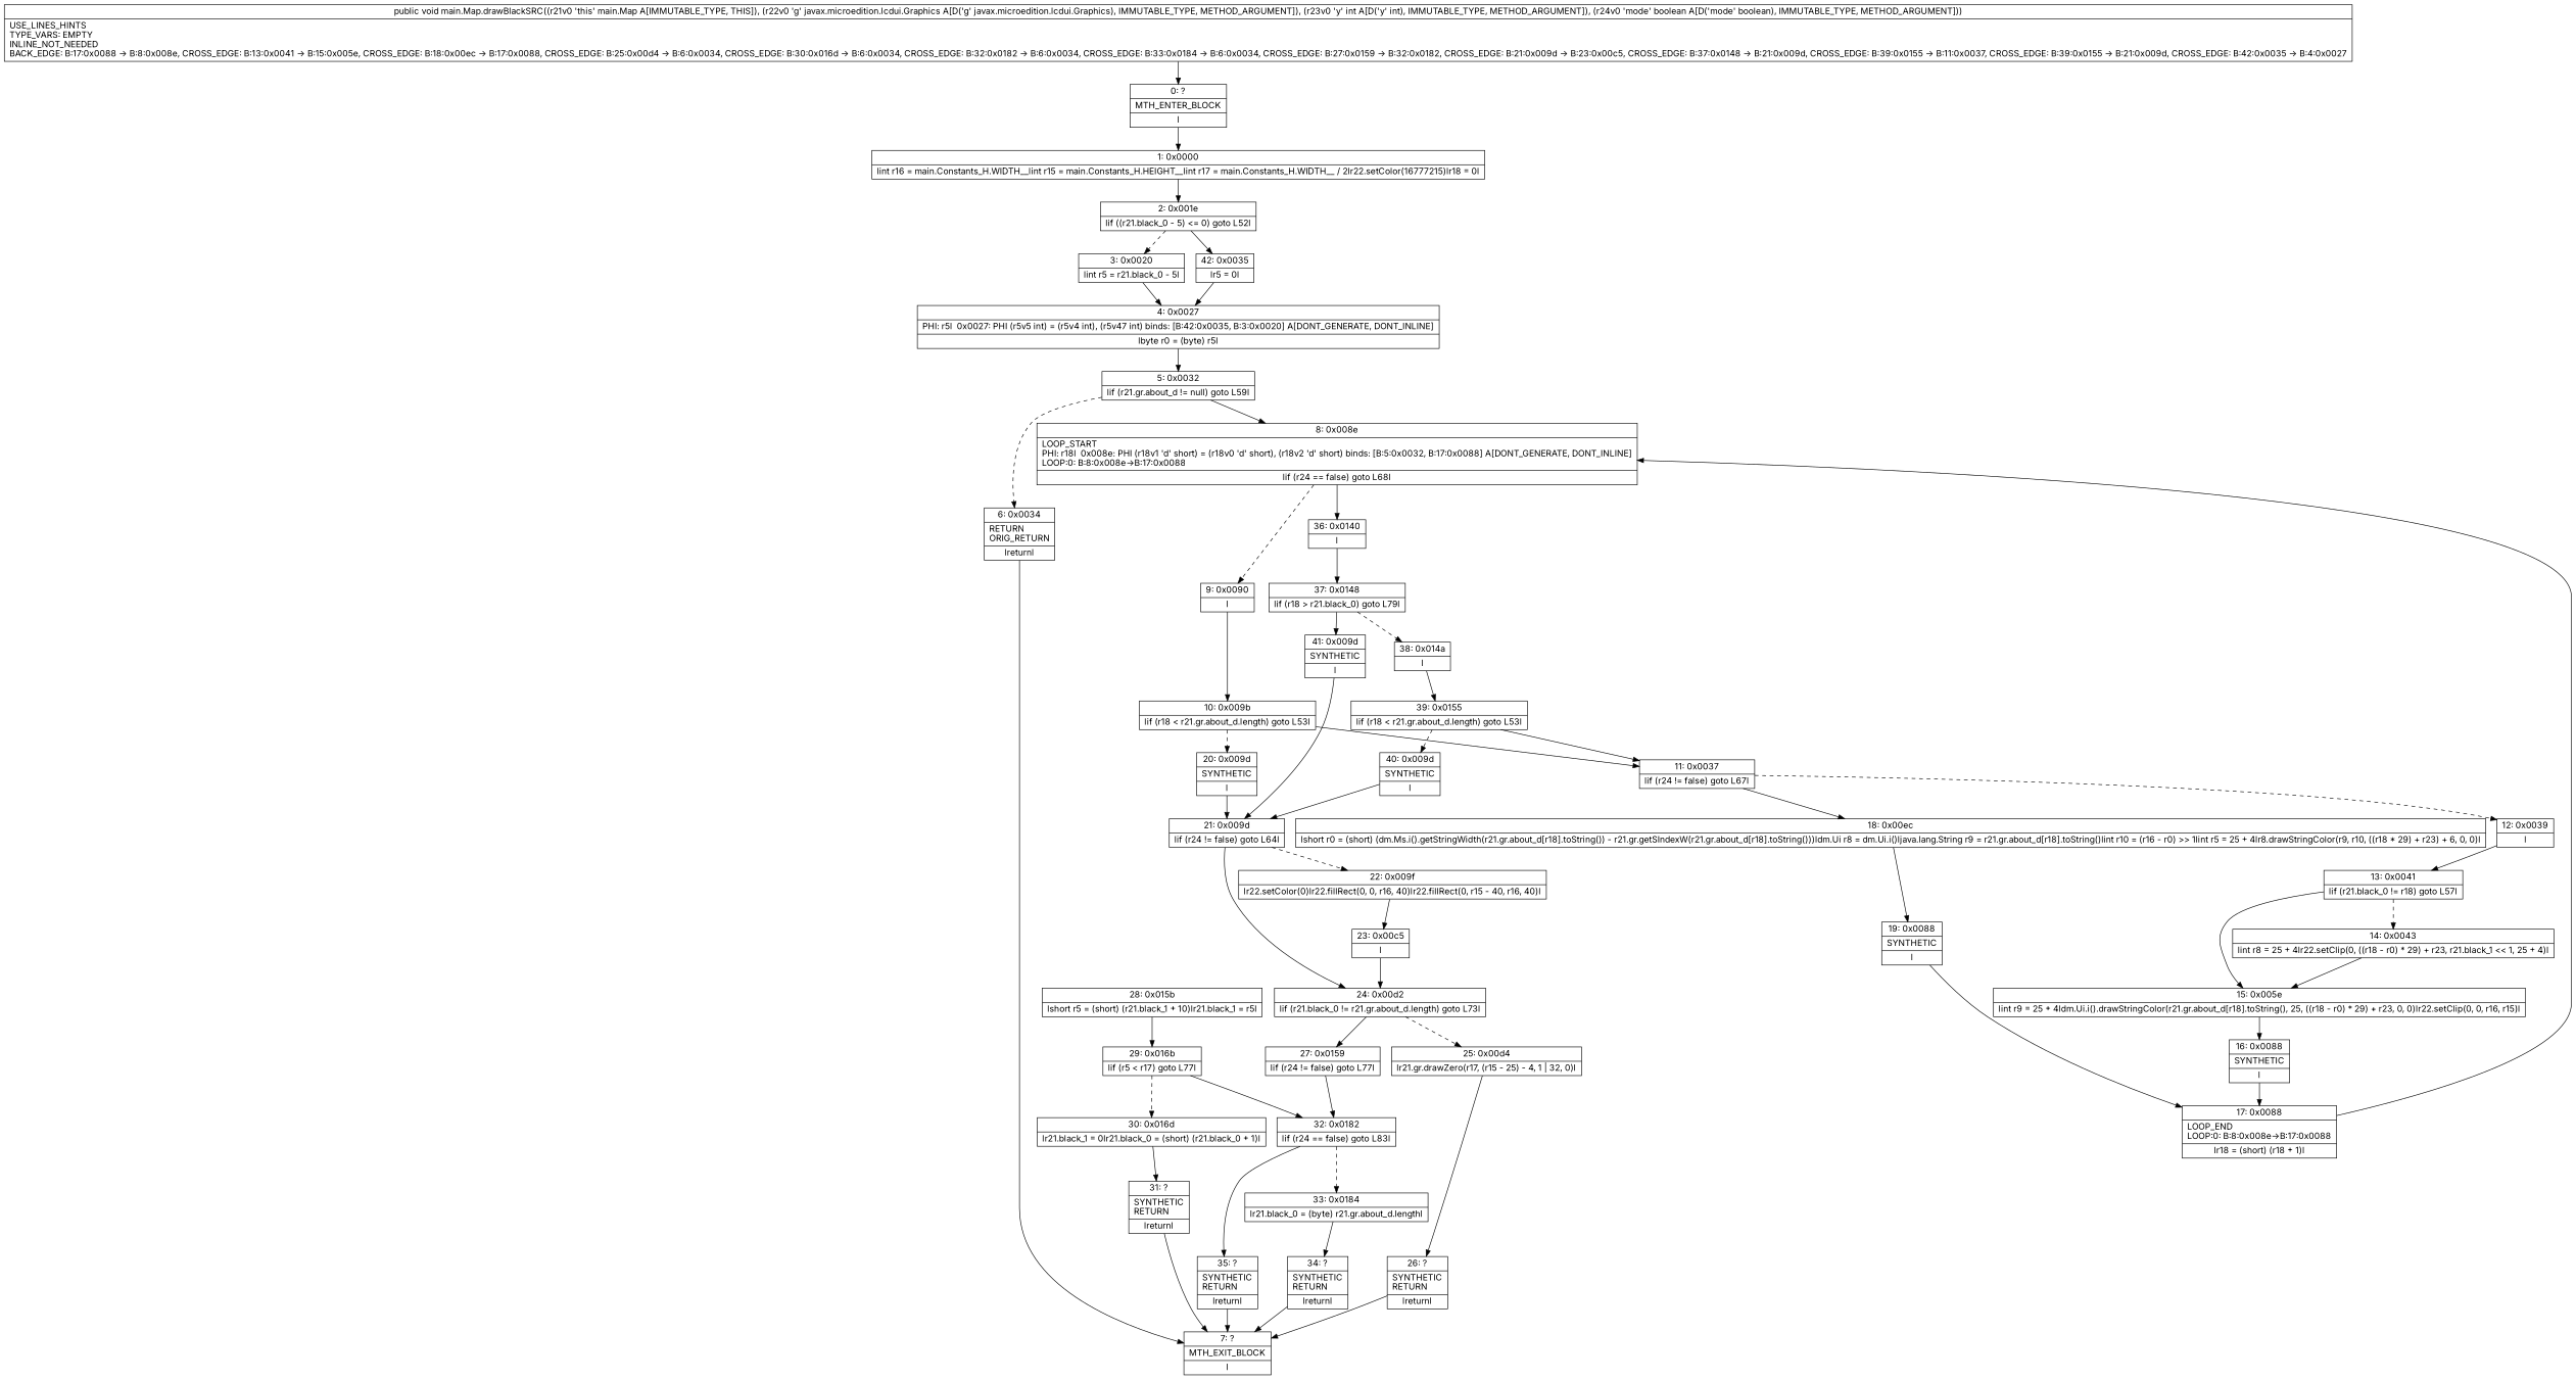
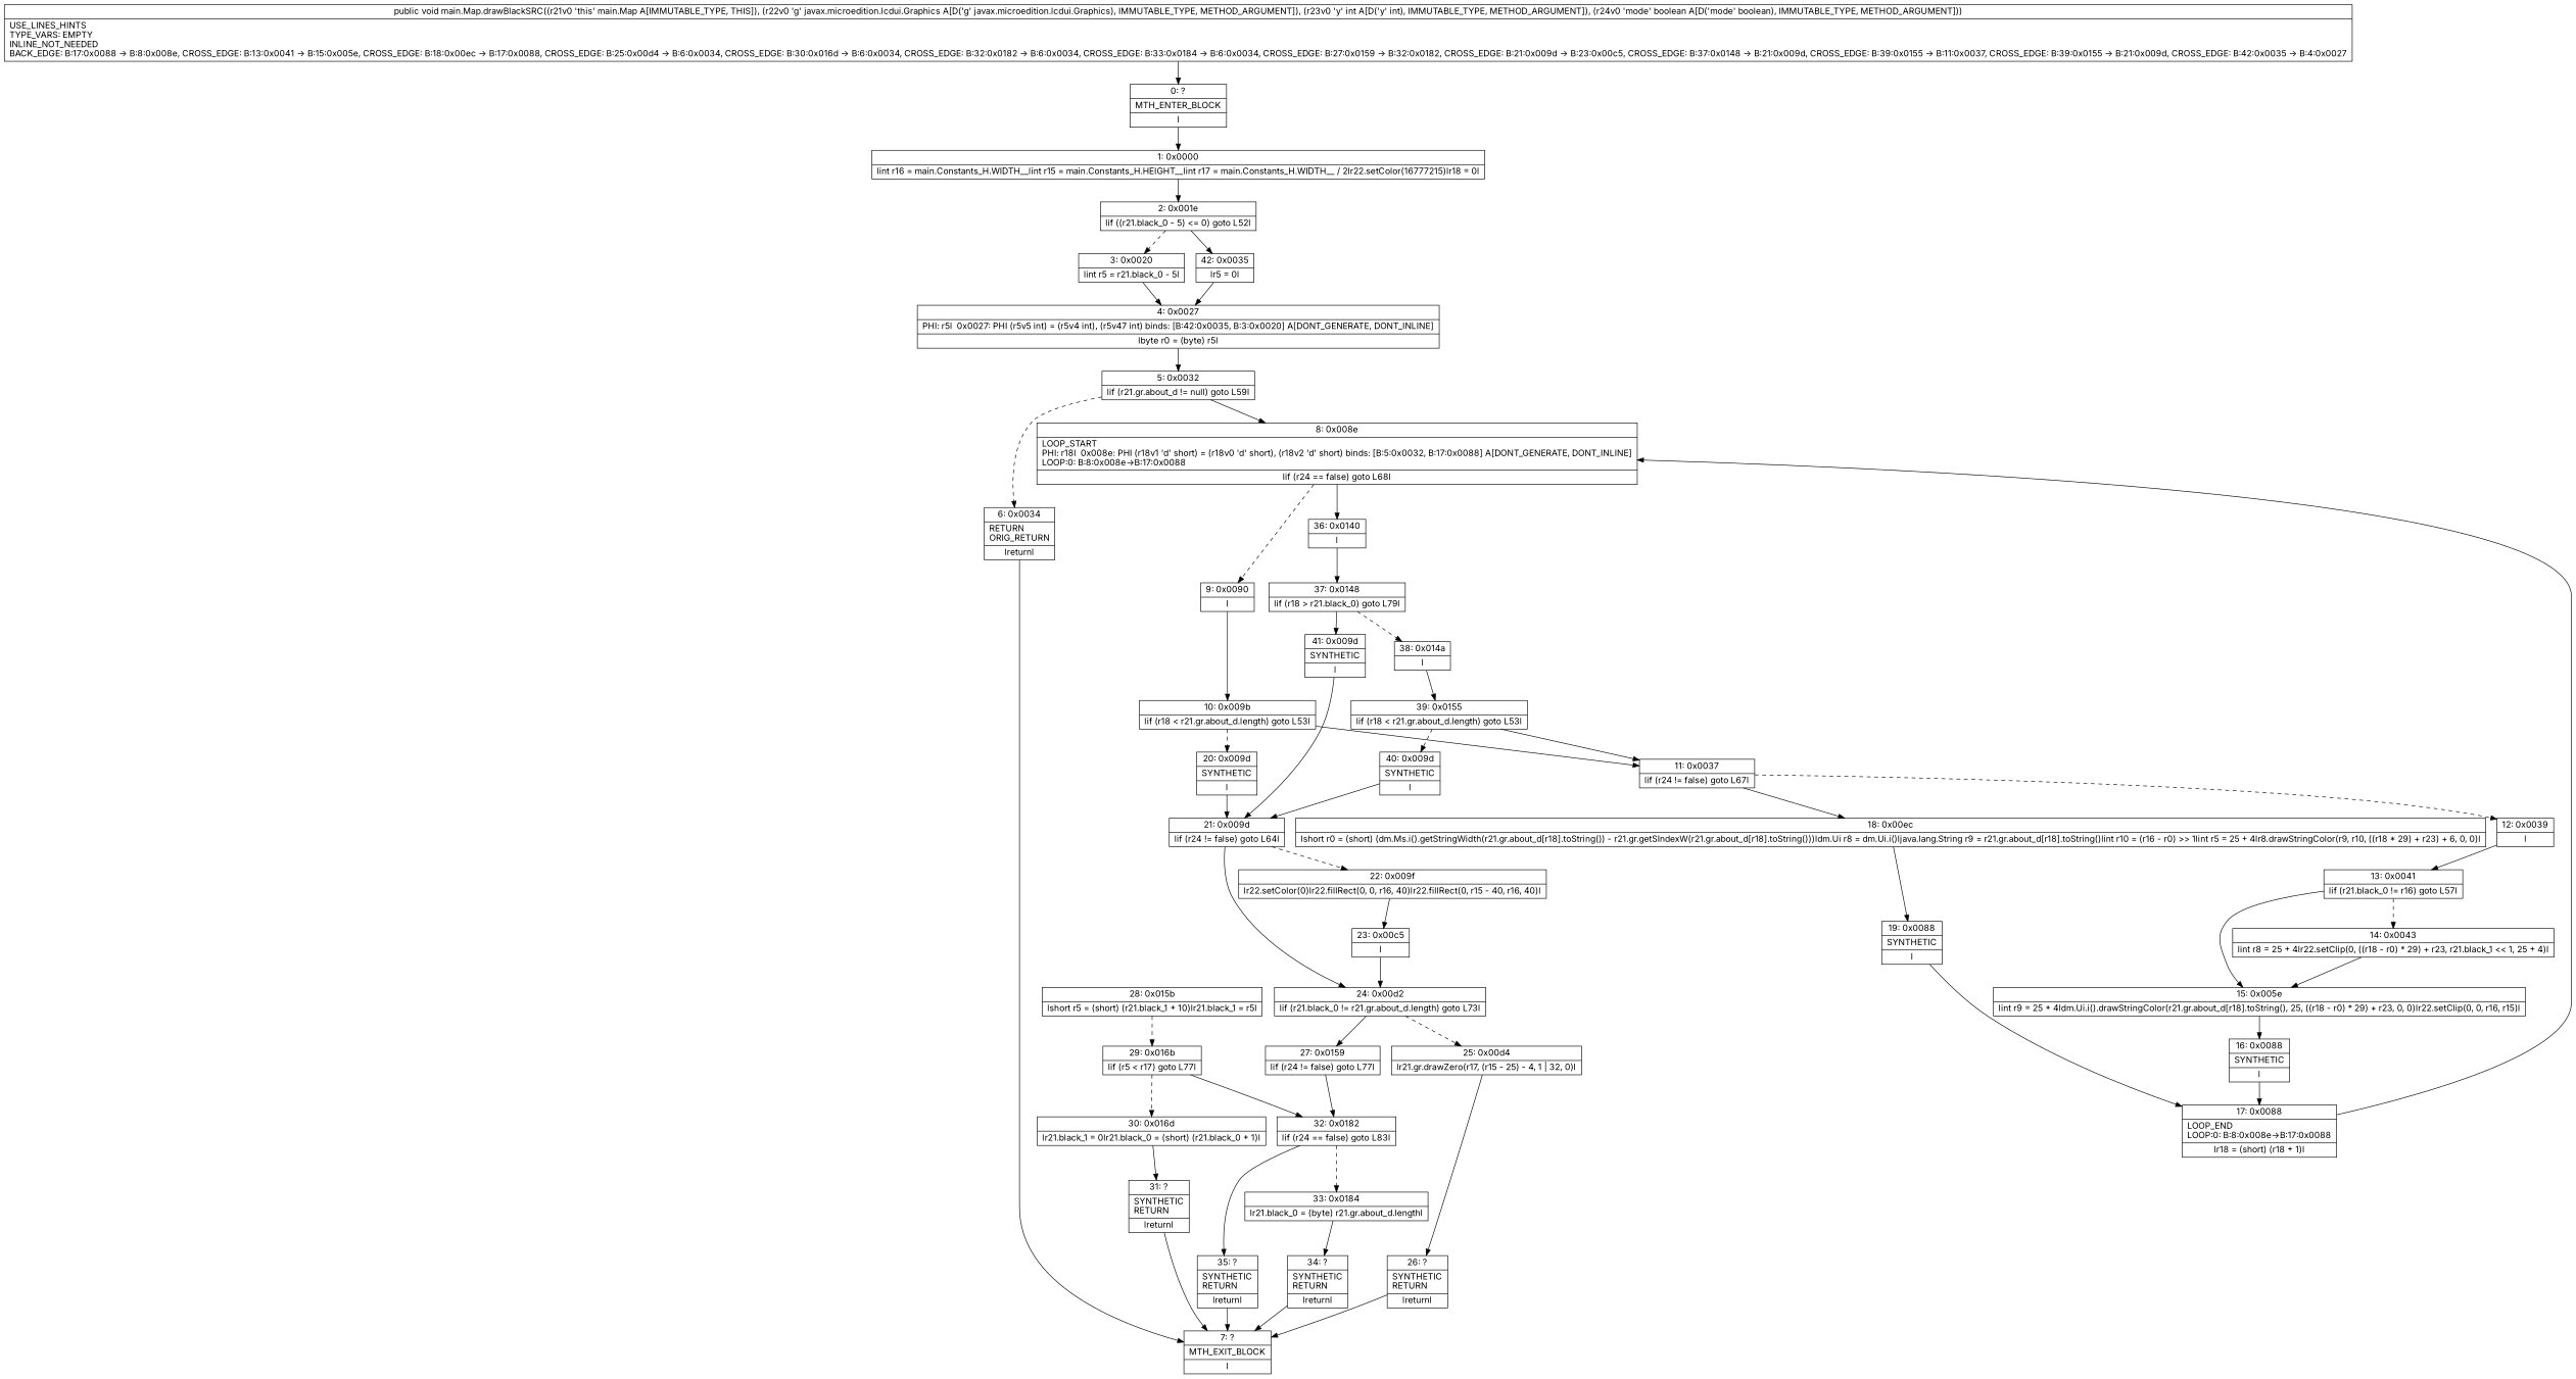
  digraph {
    fontname=Inter
    node [fontname=Inter shape=record]
    edge [fontname=Inter]
    n1 [label="{0\:\ ?|MTH_ENTER_BLOCK\l|l}"]
    n2 [label="{1\:\ 0x0000|lint r16 = main.Constants_H.WIDTH__lint r15 = main.Constants_H.HEIGHT__lint r17 = main.Constants_H.WIDTH__ \/ 2lr22.setColor(16777215)lr18 = 0l}"]
    n3 [label="{2\:\ 0x001e|lif ((r21.black_0 \- 5) \<= 0) goto L52l}"]
    n4 [label="{3\:\ 0x0020|lint r5 = r21.black_0 \- 5l}"]
    n5 [label="{42\:\ 0x0035|lr5 = 0l}"]
    n6 [label="{4\:\ 0x0027|PHI: r5l  0x0027: PHI (r5v5 int) = (r5v4 int), (r5v47 int) binds: [B:42:0x0035, B:3:0x0020] A[DONT_GENERATE, DONT_INLINE]\l|lbyte r0 = (byte) r5l}"]
    n7 [label="{5\:\ 0x0032|lif (r21.gr.about_d != null) goto L59l}"]
    n8 [label="{6\:\ 0x0034|RETURN\lORIG_RETURN\l|lreturnl}"]
    n9 [label="{8\:\ 0x008e|LOOP_START\lPHI: r18l  0x008e: PHI (r18v1 'd' short) = (r18v0 'd' short), (r18v2 'd' short) binds: [B:5:0x0032, B:17:0x0088] A[DONT_GENERATE, DONT_INLINE]\lLOOP:0: B:8:0x008e\-\>B:17:0x0088\l|lif (r24 == false) goto L68l}"]
    n10 [label="{7\:\ ?|MTH_EXIT_BLOCK\l|l}"]
    n11 [label="{9\:\ 0x0090|l}"]
    n12 [label="{36\:\ 0x0140|l}"]
    n13 [label="{10\:\ 0x009b|lif (r18 \< r21.gr.about_d.length) goto L53l}"]
    n14 [label="{37\:\ 0x0148|lif (r18 \> r21.black_0) goto L79l}"]
    n15 [label="{11\:\ 0x0037|lif (r24 != false) goto L67l}"]
    n16 [label="{20\:\ 0x009d|SYNTHETIC\l|l}"]
    n17 [label="{12\:\ 0x0039|l}"]
    n18 [label="{18\:\ 0x00ec|lshort r0 = (short) (dm.Ms.i().getStringWidth(r21.gr.about_d[r18].toString()) \- r21.gr.getSIndexW(r21.gr.about_d[r18].toString()))ldm.Ui r8 = dm.Ui.i()ljava.lang.String r9 = r21.gr.about_d[r18].toString()lint r10 = (r16 \- r0) \>\> 1lint r5 = 25 + 4lr8.drawStringColor(r9, r10, ((r18 * 29) + r23) + 6, 0, 0)l}"]
    n19 [label="{21\:\ 0x009d|lif (r24 != false) goto L64l}"]
-   n20 [label="{13\:\ 0x0041|lif (r21.black_0 != r18) goto L57l}"]
+   n20 [label="{13\:\ 0x0041|lif (r21.black_0 != r16) goto L57l}"]
    n21 [label="{19\:\ 0x0088|SYNTHETIC\l|l}"]
    n22 [label="{14\:\ 0x0043|lint r8 = 25 + 4lr22.setClip(0, ((r18 \- r0) * 29) + r23, r21.black_1 \<\< 1, 25 + 4)l}"]
    n23 [label="{15\:\ 0x005e|lint r9 = 25 + 4ldm.Ui.i().drawStringColor(r21.gr.about_d[r18].toString(), 25, ((r18 \- r0) * 29) + r23, 0, 0)lr22.setClip(0, 0, r16, r15)l}"]
    n24 [label="{16\:\ 0x0088|SYNTHETIC\l|l}"]
    n25 [label="{17\:\ 0x0088|LOOP_END\lLOOP:0: B:8:0x008e\-\>B:17:0x0088\l|lr18 = (short) (r18 + 1)l}"]
    n26 [label="{22\:\ 0x009f|lr22.setColor(0)lr22.fillRect(0, 0, r16, 40)lr22.fillRect(0, r15 \- 40, r16, 40)l}"]
    n27 [label="{24\:\ 0x00d2|lif (r21.black_0 != r21.gr.about_d.length) goto L73l}"]
    n28 [label="{23\:\ 0x00c5|l}"]
    n29 [label="{25\:\ 0x00d4|lr21.gr.drawZero(r17, (r15 \- 25) \- 4, 1 \| 32, 0)l}"]
    n30 [label="{27\:\ 0x0159|lif (r24 != false) goto L77l}"]
    n31 [label="{26\:\ ?|SYNTHETIC\lRETURN\l|lreturnl}"]
    n32 [label="{32\:\ 0x0182|lif (r24 == false) goto L83l}"]
    n33 [label="{28\:\ 0x015b|lshort r5 = (short) (r21.black_1 + 10)lr21.black_1 = r5l}"]
    n34 [label="{29\:\ 0x016b|lif (r5 \< r17) goto L77l}"]
    n35 [label="{33\:\ 0x0184|lr21.black_0 = (byte) r21.gr.about_d.lengthl}"]
    n36 [label="{35\:\ ?|SYNTHETIC\lRETURN\l|lreturnl}"]
    n37 [label="{30\:\ 0x016d|lr21.black_1 = 0lr21.black_0 = (short) (r21.black_0 + 1)l}"]
    n38 [label="{31\:\ ?|SYNTHETIC\lRETURN\l|lreturnl}"]
    n39 [label="{34\:\ ?|SYNTHETIC\lRETURN\l|lreturnl}"]
    n40 [label="{38\:\ 0x014a|l}"]
    n41 [label="{41\:\ 0x009d|SYNTHETIC\l|l}"]
    n42 [label="{39\:\ 0x0155|lif (r18 \< r21.gr.about_d.length) goto L53l}"]
    n43 [label="{40\:\ 0x009d|SYNTHETIC\l|l}"]
    n44 [label="{public void main.Map.drawBlackSRC((r21v0 'this' main.Map A[IMMUTABLE_TYPE, THIS]), (r22v0 'g' javax.microedition.lcdui.Graphics A[D('g' javax.microedition.lcdui.Graphics), IMMUTABLE_TYPE, METHOD_ARGUMENT]), (r23v0 'y' int A[D('y' int), IMMUTABLE_TYPE, METHOD_ARGUMENT]), (r24v0 'mode' boolean A[D('mode' boolean), IMMUTABLE_TYPE, METHOD_ARGUMENT]))  | USE_LINES_HINTS\lTYPE_VARS: EMPTY\lINLINE_NOT_NEEDED\lBACK_EDGE: B:17:0x0088 \-\> B:8:0x008e, CROSS_EDGE: B:13:0x0041 \-\> B:15:0x005e, CROSS_EDGE: B:18:0x00ec \-\> B:17:0x0088, CROSS_EDGE: B:25:0x00d4 \-\> B:6:0x0034, CROSS_EDGE: B:30:0x016d \-\> B:6:0x0034, CROSS_EDGE: B:32:0x0182 \-\> B:6:0x0034, CROSS_EDGE: B:33:0x0184 \-\> B:6:0x0034, CROSS_EDGE: B:27:0x0159 \-\> B:32:0x0182, CROSS_EDGE: B:21:0x009d \-\> B:23:0x00c5, CROSS_EDGE: B:37:0x0148 \-\> B:21:0x009d, CROSS_EDGE: B:39:0x0155 \-\> B:11:0x0037, CROSS_EDGE: B:39:0x0155 \-\> B:21:0x009d, CROSS_EDGE: B:42:0x0035 \-\> B:4:0x0027\l}"]
    n1 -> n2
    n2 -> n3
    n3 -> n4 [style=dashed]
    n3 -> n5
    n4 -> n6
    n5 -> n6
    n6 -> n7
    n7 -> n8 [style=dashed]
    n7 -> n9
    n8 -> n10
    n9 -> n11 [style=dashed]
    n9 -> n12
    n11 -> n13
    n12 -> n14
    n13 -> n15
    n13 -> n16 [style=dashed]
    n14 -> n40 [style=dashed]
    n14 -> n41
    n15 -> n17 [style=dashed]
    n15 -> n18
    n16 -> n19
    n17 -> n20
    n18 -> n21
    n19 -> n26 [style=dashed]
    n19 -> n27
    n20 -> n22 [style=dashed]
    n20 -> n23
    n21 -> n25
    n22 -> n23
    n23 -> n24
    n24 -> n25
    n25 -> n9
    n26 -> n28
    n27 -> n29 [style=dashed]
    n27 -> n30
    n28 -> n27
    n29 -> n31
    n30 -> n32
    n31 -> n10
    n32 -> n35 [style=dashed]
    n32 -> n36
-   n33 -> n34
+   n33 -> n34 [style=dashed]
    n34 -> n32
    n34 -> n37 [style=dashed]
    n35 -> n39
    n36 -> n10
    n37 -> n38
    n38 -> n10
    n39 -> n10
    n40 -> n42
    n41 -> n19
    n42 -> n15
    n42 -> n43 [style=dashed]
    n43 -> n19
    n44 -> n1
  }
